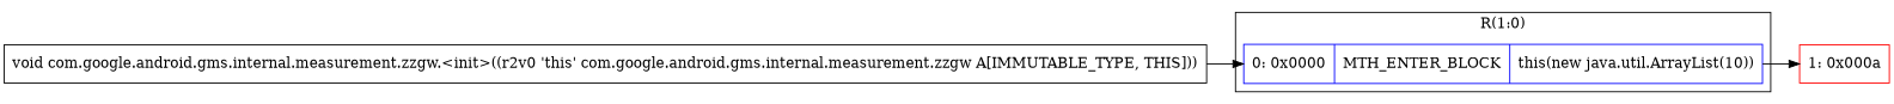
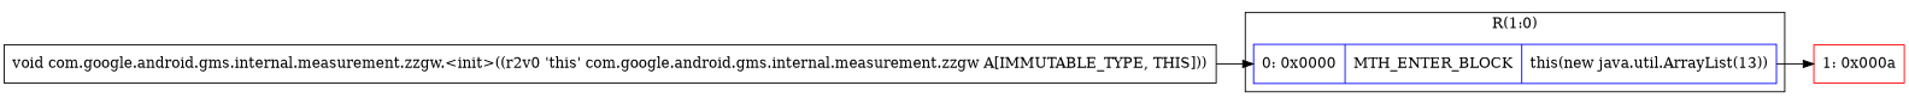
  digraph {
    rankdir=LR
    node [shape=record]
-   n1 [color=blue label="{0\:\ 0x0000|MTH_ENTER_BLOCK\l|this(new java.util.ArrayList(10))\l}"]
+   n1 [color=blue label="{0\:\ 0x0000|MTH_ENTER_BLOCK\l|this(new java.util.ArrayList(13))\l}"]
    n2 [color=red label="{1\:\ 0x000a}"]
    n3 [label="{void com.google.android.gms.internal.measurement.zzgw.\<init\>((r2v0 'this' com.google.android.gms.internal.measurement.zzgw A[IMMUTABLE_TYPE, THIS])) }"]
    subgraph cluster_1 {
      label="R(1:0)"
      n1
    }
    n1 -> n2
    n3 -> n1
  }
